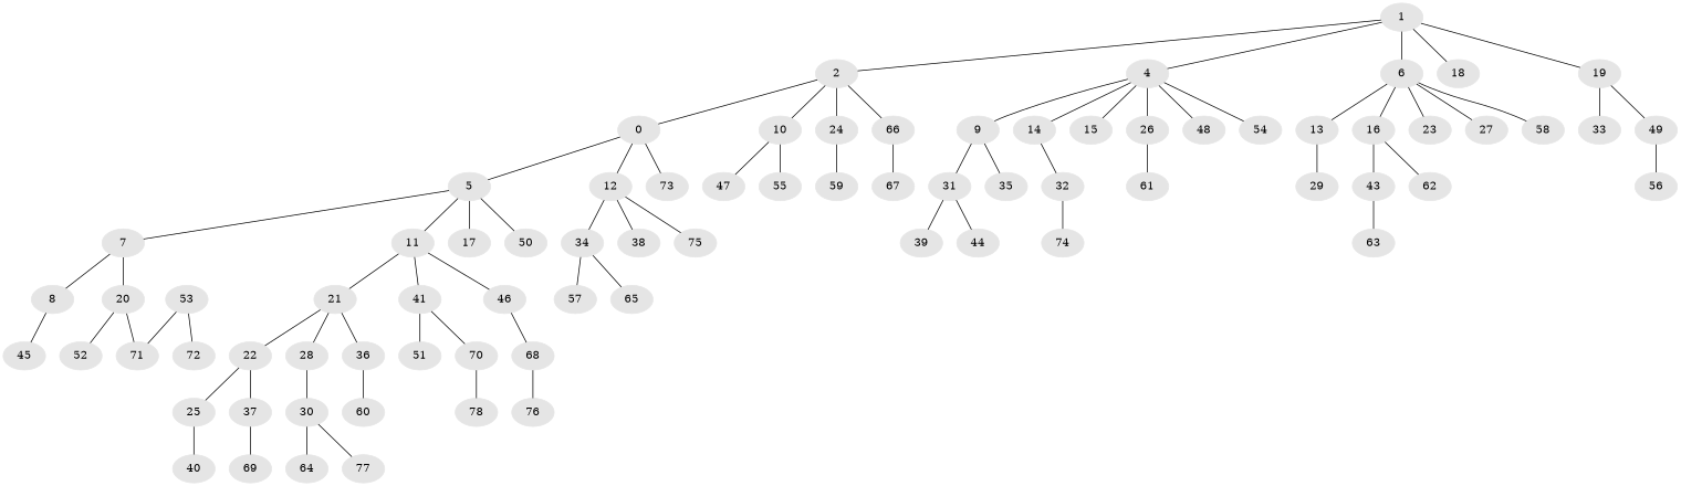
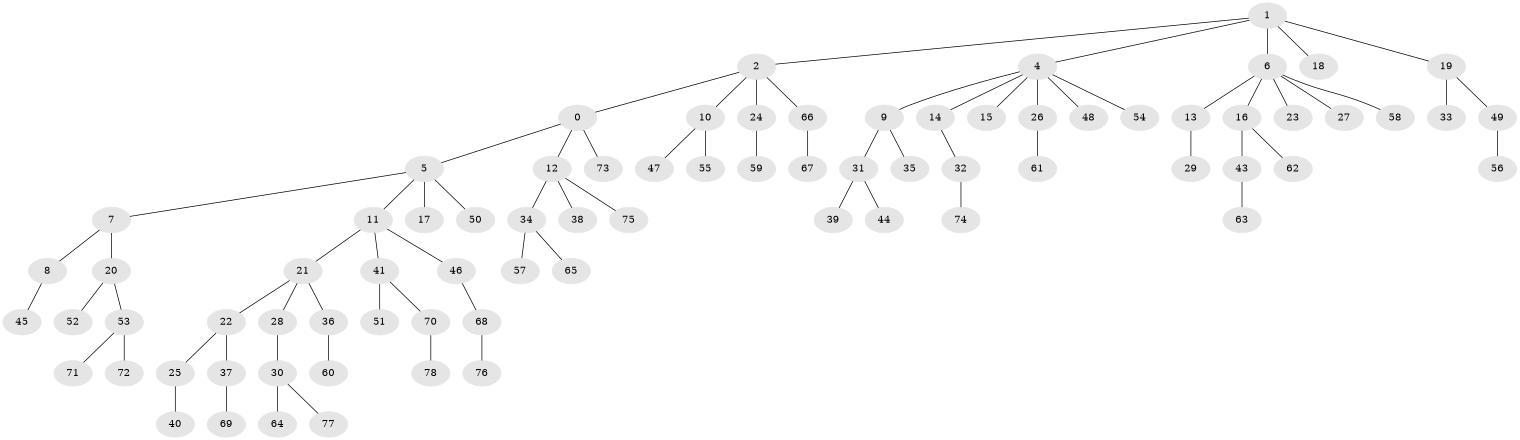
  graph {
    node [color=gray90 style=filled]
    1
    2
    4
    6
    18
    19
    n7 [label=0]
    10
    24
    66
    9
    14
    15
    26
    48
    54
    13
    16
    23
    27
    58
    33
    49
    5
    12
    73
    47
    55
    59
    67
    7
    11
    17
    50
    34
    38
    75
    31
    35
    32
    61
    8
    20
    21
    41
    46
    29
    43
    62
    45
    52
    53
    39
    44
    22
    28
    36
    51
    70
    68
    57
    65
    74
    63
    56
    71
    72
    25
    37
    30
    60
    40
    69
    64
    77
    78
    76
    1 -- 2
    1 -- 4
    1 -- 6
    1 -- 18
    1 -- 19
    2 -- n7
    2 -- 10
    2 -- 24
    2 -- 66
    4 -- 9
    4 -- 14
    4 -- 15
    4 -- 26
    4 -- 48
    4 -- 54
    6 -- 13
    6 -- 16
    6 -- 23
    6 -- 27
    6 -- 58
    19 -- 33
    19 -- 49
    n7 -- 5
    n7 -- 12
    n7 -- 73
    10 -- 47
    10 -- 55
    24 -- 59
    66 -- 67
    9 -- 31
    9 -- 35
    14 -- 32
    26 -- 61
    13 -- 29
    16 -- 43
    16 -- 62
    49 -- 56
    5 -- 7
    5 -- 11
    5 -- 17
    5 -- 50
    12 -- 34
    12 -- 38
    12 -- 75
    7 -- 8
    7 -- 20
    11 -- 21
    11 -- 41
    11 -- 46
    34 -- 57
    34 -- 65
    31 -- 39
    31 -- 44
    32 -- 74
    8 -- 45
    20 -- 52
-   20 -- 71
+   20 -- 53
    21 -- 22
    21 -- 28
    21 -- 36
    41 -- 51
    41 -- 70
    46 -- 68
    43 -- 63
    53 -- 71
    53 -- 72
    22 -- 25
    22 -- 37
    28 -- 30
    36 -- 60
    70 -- 78
    68 -- 76
    25 -- 40
    37 -- 69
    30 -- 64
    30 -- 77
  }
